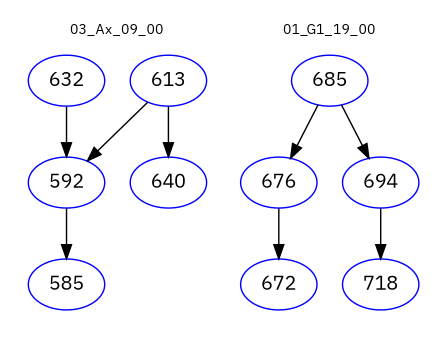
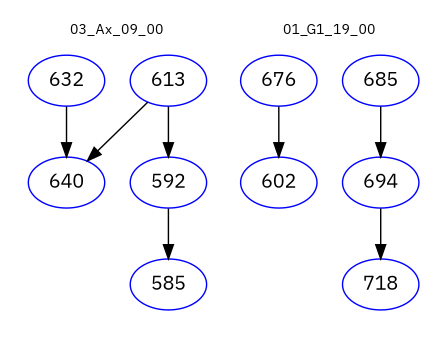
  digraph {
    fontname="IBM Plex Sans"
    node [color=blue fontname="IBM Plex Sans"]
    edge [color=black fontname="IBM Plex Sans"]
    n1 [label=613]
    n2 [label=592]
    n3 [label=632]
    n4 [label=585]
    n5 [label=640]
    n6 [label=685]
    n7 [label=676]
    n8 [label=694]
-   n9 [label=672]
+   n9 [label=602]
    n10 [label=718]
    subgraph cluster_1 {
      color=white
      fontsize=10
      label="03_Ax_09_00"
      n1
      n2
      n3
      n4
      n5
    }
    subgraph cluster_2 {
      color=white
      fontsize=10
      label="01_G1_19_00"
      n6
      n7
      n8
      n9
      n10
    }
    n1 -> n2
    n1 -> n5
    n2 -> n4
-   n3 -> n2
-   n6 -> n7
+   n3 -> n5
    n6 -> n8
    n7 -> n9
    n8 -> n10
  }
